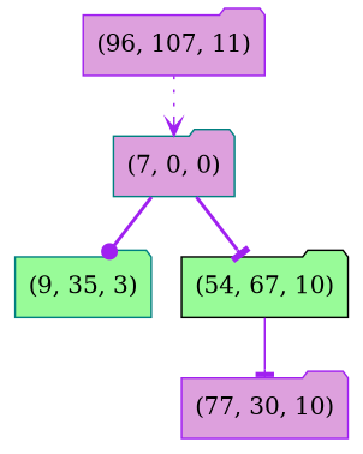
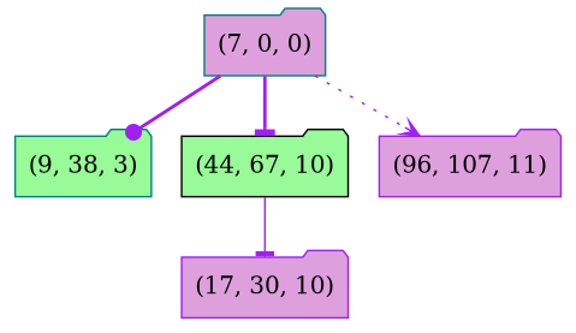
  digraph {
    node [color=teal fillcolor=plum shape=folder style=filled]
    edge [arrowhead=tee color=purple style=bold]
    n1 [label="(7, 0, 0)"]
-   "(9, 38, 3)" [fillcolor=palegreen label="(9, 35, 3)"]
-   "(54, 67, 10)" [color=black fillcolor=palegreen]
+   "(9, 38, 3)" [fillcolor=palegreen]
+   "(54, 67, 10)" [color=black fillcolor=palegreen label="(44, 67, 10)"]
    "(96, 107, 11)" [color=purple]
-   "(17, 30, 10)" [color=purple label="(77, 30, 10)"]
+   "(17, 30, 10)" [color=purple]
    n1 -> "(9, 38, 3)" [arrowhead=dot]
    n1 -> "(54, 67, 10)"
-   "(96, 107, 11)" -> n1 [arrowhead=vee style=dotted]
+   n1 -> "(96, 107, 11)" [arrowhead=vee style=dotted]
    "(54, 67, 10)" -> "(17, 30, 10)" [style=solid]
  }
